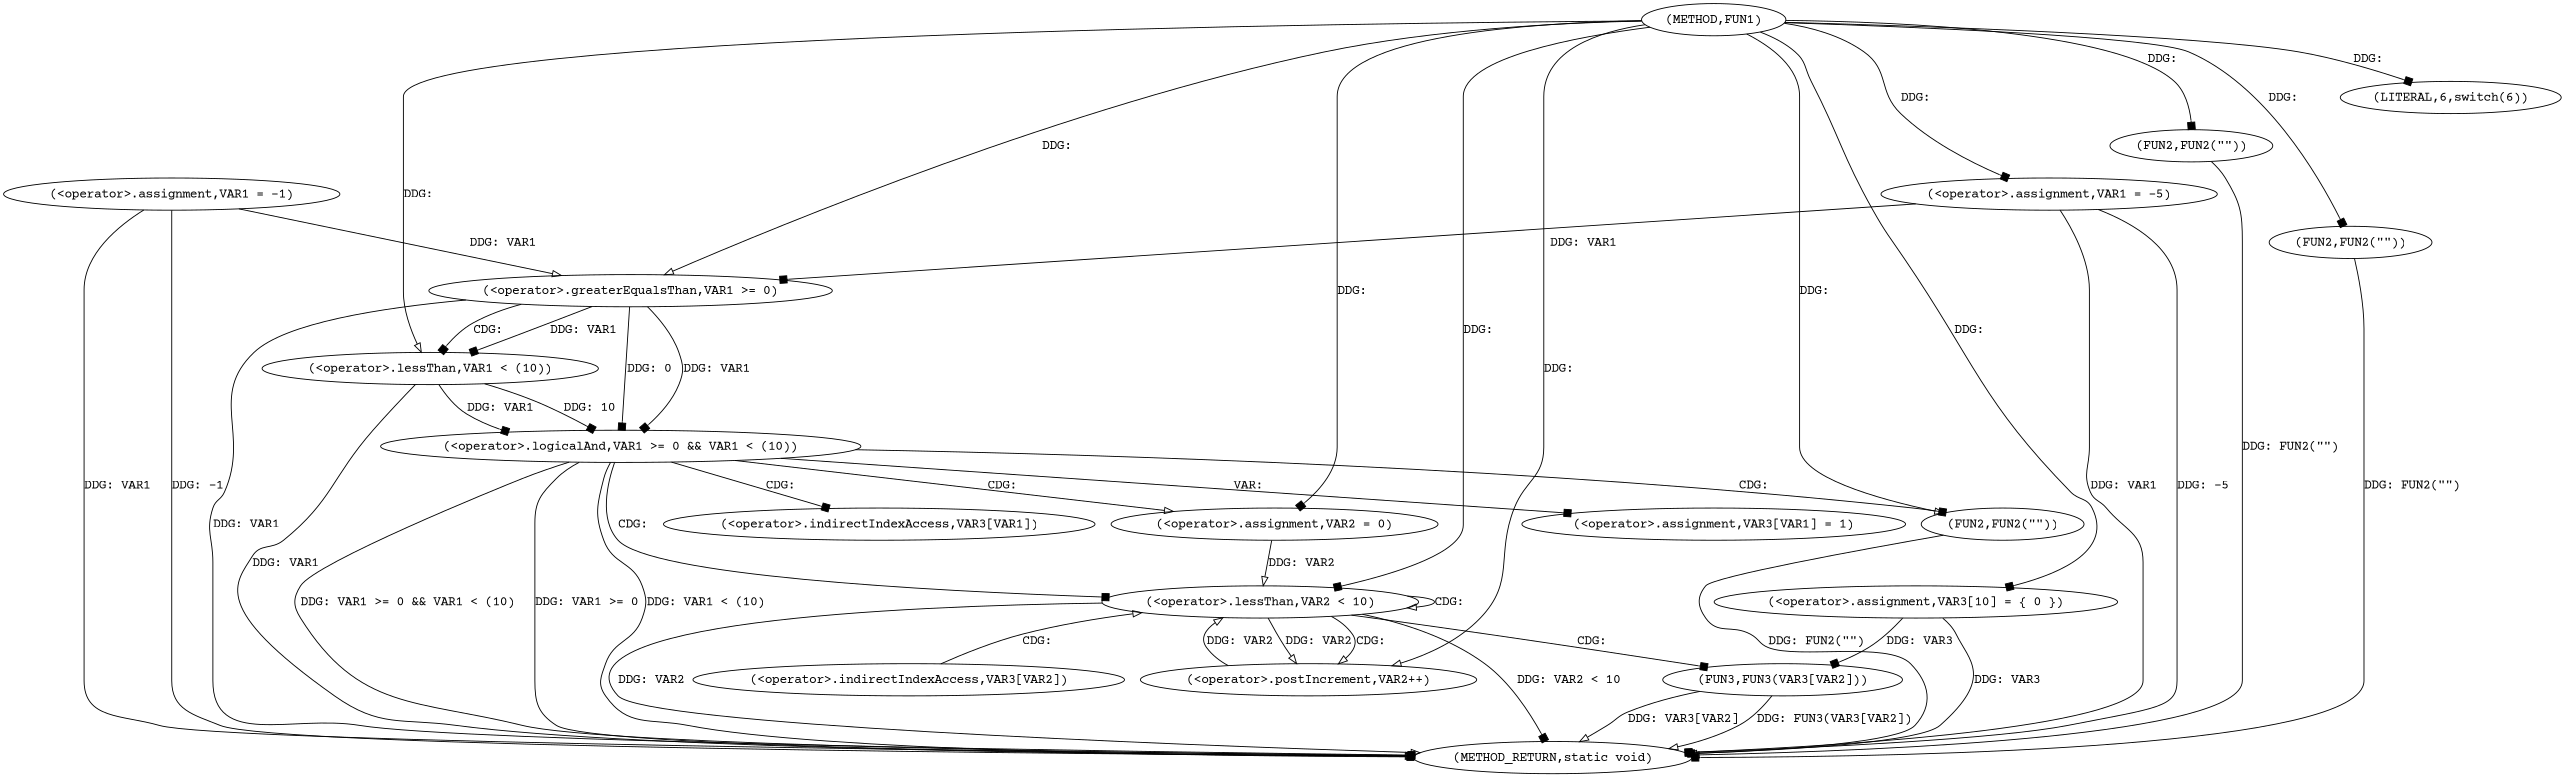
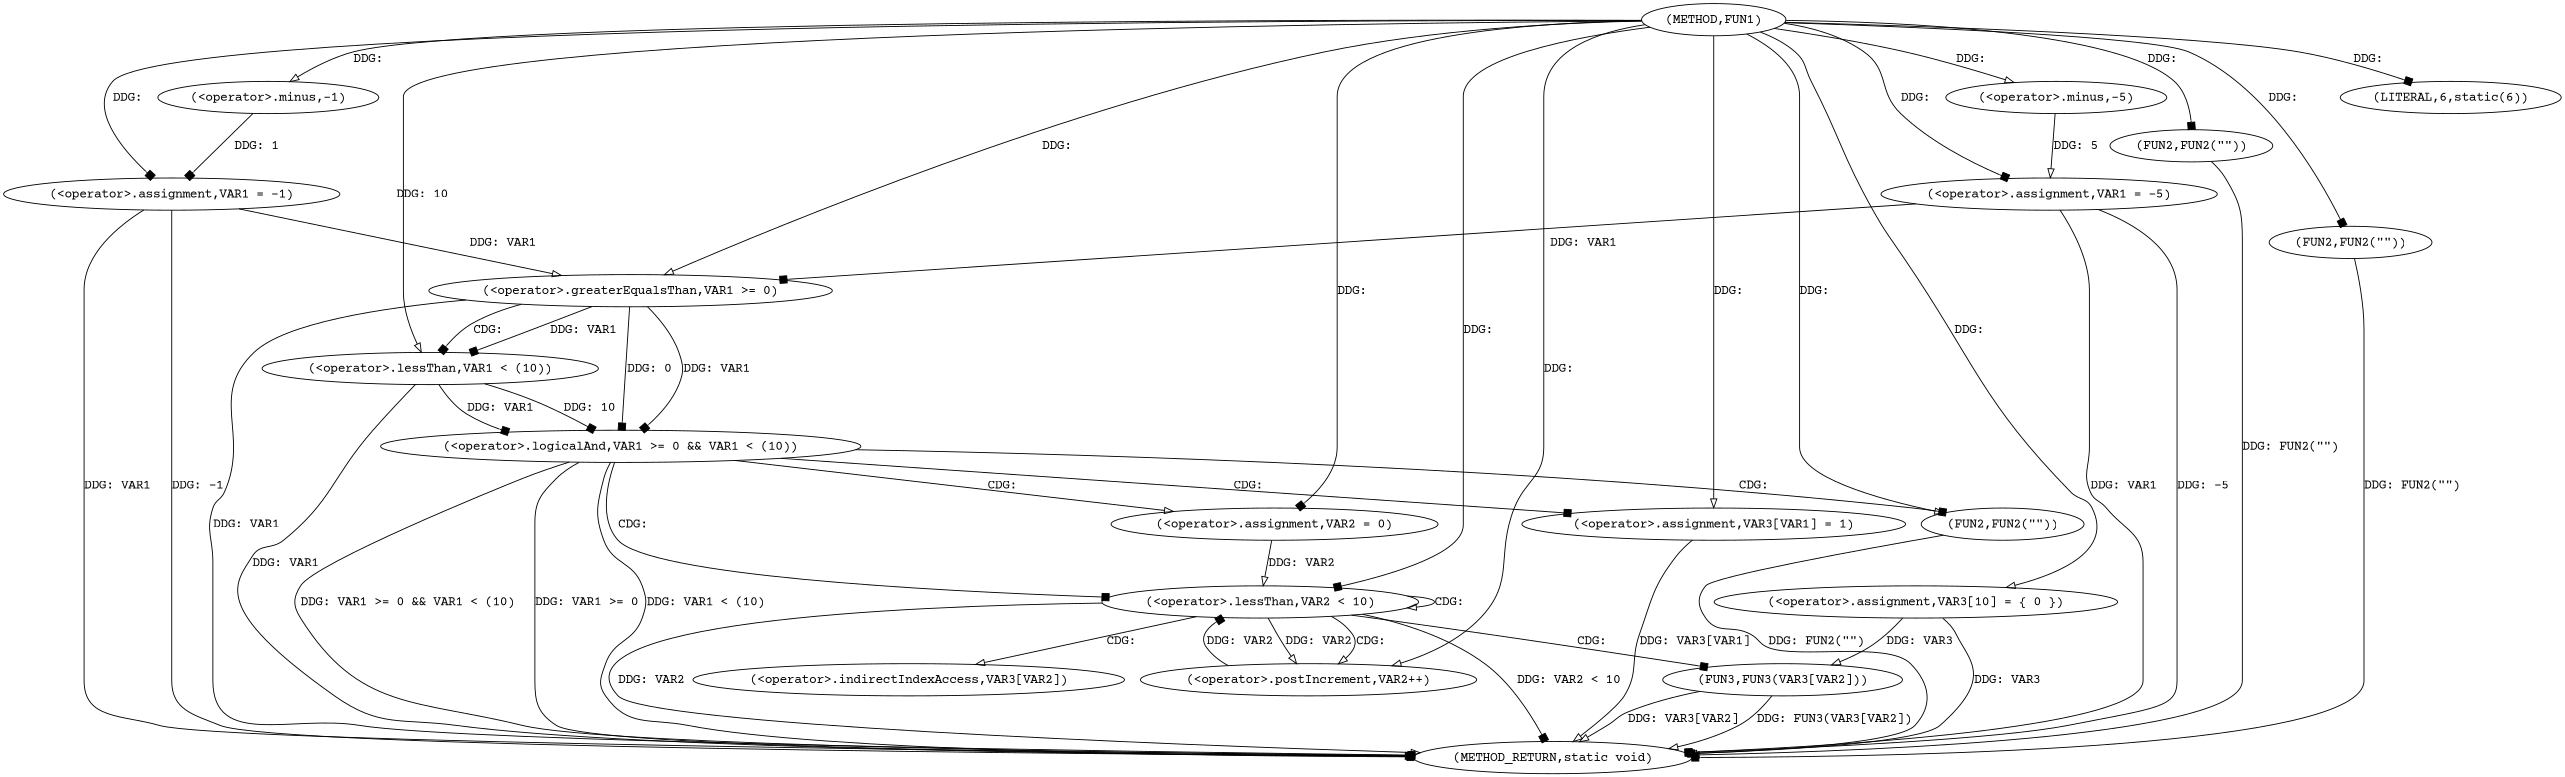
  digraph {
    fontname="Courier Prime"
    node [fontname="Courier Prime"]
    edge [arrowhead=box fontname="Courier Prime"]
    n1 [label="(METHOD,FUN1)"]
    n2 [label="(<operator>.assignment,VAR1 = -1)"]
-   n4 [label="(LITERAL,6,switch(6))"]
+   n3 [label="(<operator>.minus,-1)"]
+   n4 [label="(LITERAL,6,static(6))"]
    n5 [label="(<operator>.assignment,VAR1 = -5)"]
+   n6 [label="(<operator>.minus,-5)"]
    n7 [label="(FUN2,FUN2(\"\"))"]
    n8 [label="(<operator>.assignment,VAR3[10] = { 0 })"]
    n9 [label="(<operator>.greaterEqualsThan,VAR1 >= 0)"]
    n10 [label="(<operator>.lessThan,VAR1 < (10))"]
    n11 [label="(<operator>.assignment,VAR3[VAR1] = 1)"]
    n12 [label="(<operator>.assignment,VAR2 = 0)"]
    n13 [label="(<operator>.lessThan,VAR2 < 10)"]
    n14 [label="(<operator>.postIncrement,VAR2++)"]
    n15 [label="(FUN2,FUN2(\"\"))"]
    n16 [label="(FUN2,FUN2(\"\"))"]
    n17 [label="(METHOD_RETURN,static void)"]
    n18 [label="(FUN3,FUN3(VAR3[VAR2]))"]
    n19 [label="(<operator>.logicalAnd,VAR1 >= 0 && VAR1 < (10))"]
    n20 [label="(<operator>.indirectIndexAccess,VAR3[VAR2])"]
-   n21 [label="(<operator>.indirectIndexAccess,VAR3[VAR1])"]
+   n1 -> n2 [label="DDG: "]
+   n1 -> n3 [arrowhead=onormal label="DDG: "]
    n1 -> n4 [label="DDG: "]
    n1 -> n5 [label="DDG: "]
+   n1 -> n6 [arrowhead=onormal label="DDG: "]
    n1 -> n7 [label="DDG: "]
-   n1 -> n8 [label="DDG: "]
+   n1 -> n8 [arrowhead=onormal label="DDG: "]
    n1 -> n9 [arrowhead=onormal label="DDG: "]
-   n1 -> n10 [arrowhead=onormal label="DDG: "]
+   n1 -> n10 [arrowhead=onormal label="DDG: 10"]
+   n1 -> n11 [arrowhead=onormal label="DDG: "]
    n1 -> n12 [label="DDG: "]
    n1 -> n13 [label="DDG: "]
    n1 -> n14 [arrowhead=onormal label="DDG: "]
    n1 -> n15 [arrowhead=onormal label="DDG: "]
    n1 -> n16 [label="DDG: "]
    n2 -> n9 [arrowhead=onormal label="DDG: VAR1"]
    n2 -> n17 [arrowhead=onormal label="DDG: VAR1"]
    n2 -> n17 [label="DDG: -1"]
+   n3 -> n2 [label="DDG: 1"]
    n5 -> n9 [label="DDG: VAR1"]
    n5 -> n17 [label="DDG: VAR1"]
    n5 -> n17 [label="DDG: -5"]
+   n6 -> n5 [arrowhead=onormal label="DDG: 5"]
    n7 -> n17 [arrowhead=onormal label="DDG: FUN2(\"\")"]
    n8 -> n17 [label="DDG: VAR3"]
-   n8 -> n18 [label="DDG: VAR3"]
+   n8 -> n18 [arrowhead=onormal label="DDG: VAR3"]
    n9 -> n10 [label="DDG: VAR1"]
    n9 -> n10 [label="CDG: "]
    n9 -> n17 [label="DDG: VAR1"]
    n9 -> n19 [label="DDG: VAR1"]
    n9 -> n19 [label="DDG: 0"]
    n10 -> n17 [arrowhead=onormal label="DDG: VAR1"]
    n10 -> n19 [label="DDG: VAR1"]
    n10 -> n19 [label="DDG: 10"]
+   n11 -> n17 [arrowhead=onormal label="DDG: VAR3[VAR1]"]
    n12 -> n13 [arrowhead=onormal label="DDG: VAR2"]
    n13 -> n13 [arrowhead=onormal label="CDG: "]
    n13 -> n14 [arrowhead=onormal label="DDG: VAR2"]
    n13 -> n14 [arrowhead=onormal label="CDG: "]
    n13 -> n17 [arrowhead=onormal label="DDG: VAR2"]
    n13 -> n17 [label="DDG: VAR2 < 10"]
    n13 -> n18 [label="CDG: "]
-   n20 -> n13 [arrowhead=onormal label="CDG: "]
-   n14 -> n13 [arrowhead=onormal label="DDG: VAR2"]
+   n13 -> n20 [arrowhead=onormal label="CDG: "]
+   n14 -> n13 [label="DDG: VAR2"]
    n15 -> n17 [arrowhead=onormal label="DDG: FUN2(\"\")"]
    n16 -> n17 [label="DDG: FUN2(\"\")"]
    n18 -> n17 [arrowhead=onormal label="DDG: VAR3[VAR2]"]
    n18 -> n17 [arrowhead=onormal label="DDG: FUN3(VAR3[VAR2])"]
-   n19 -> n11 [label="VAR: "]
+   n19 -> n11 [label="CDG: "]
    n19 -> n12 [arrowhead=onormal label="CDG: "]
    n19 -> n13 [label="CDG: "]
    n19 -> n15 [label="CDG: "]
    n19 -> n17 [label="DDG: VAR1 >= 0 && VAR1 < (10)"]
    n19 -> n17 [label="DDG: VAR1 >= 0"]
    n19 -> n17 [label="DDG: VAR1 < (10)"]
-   n19 -> n21 [label="CDG: "]
  }
